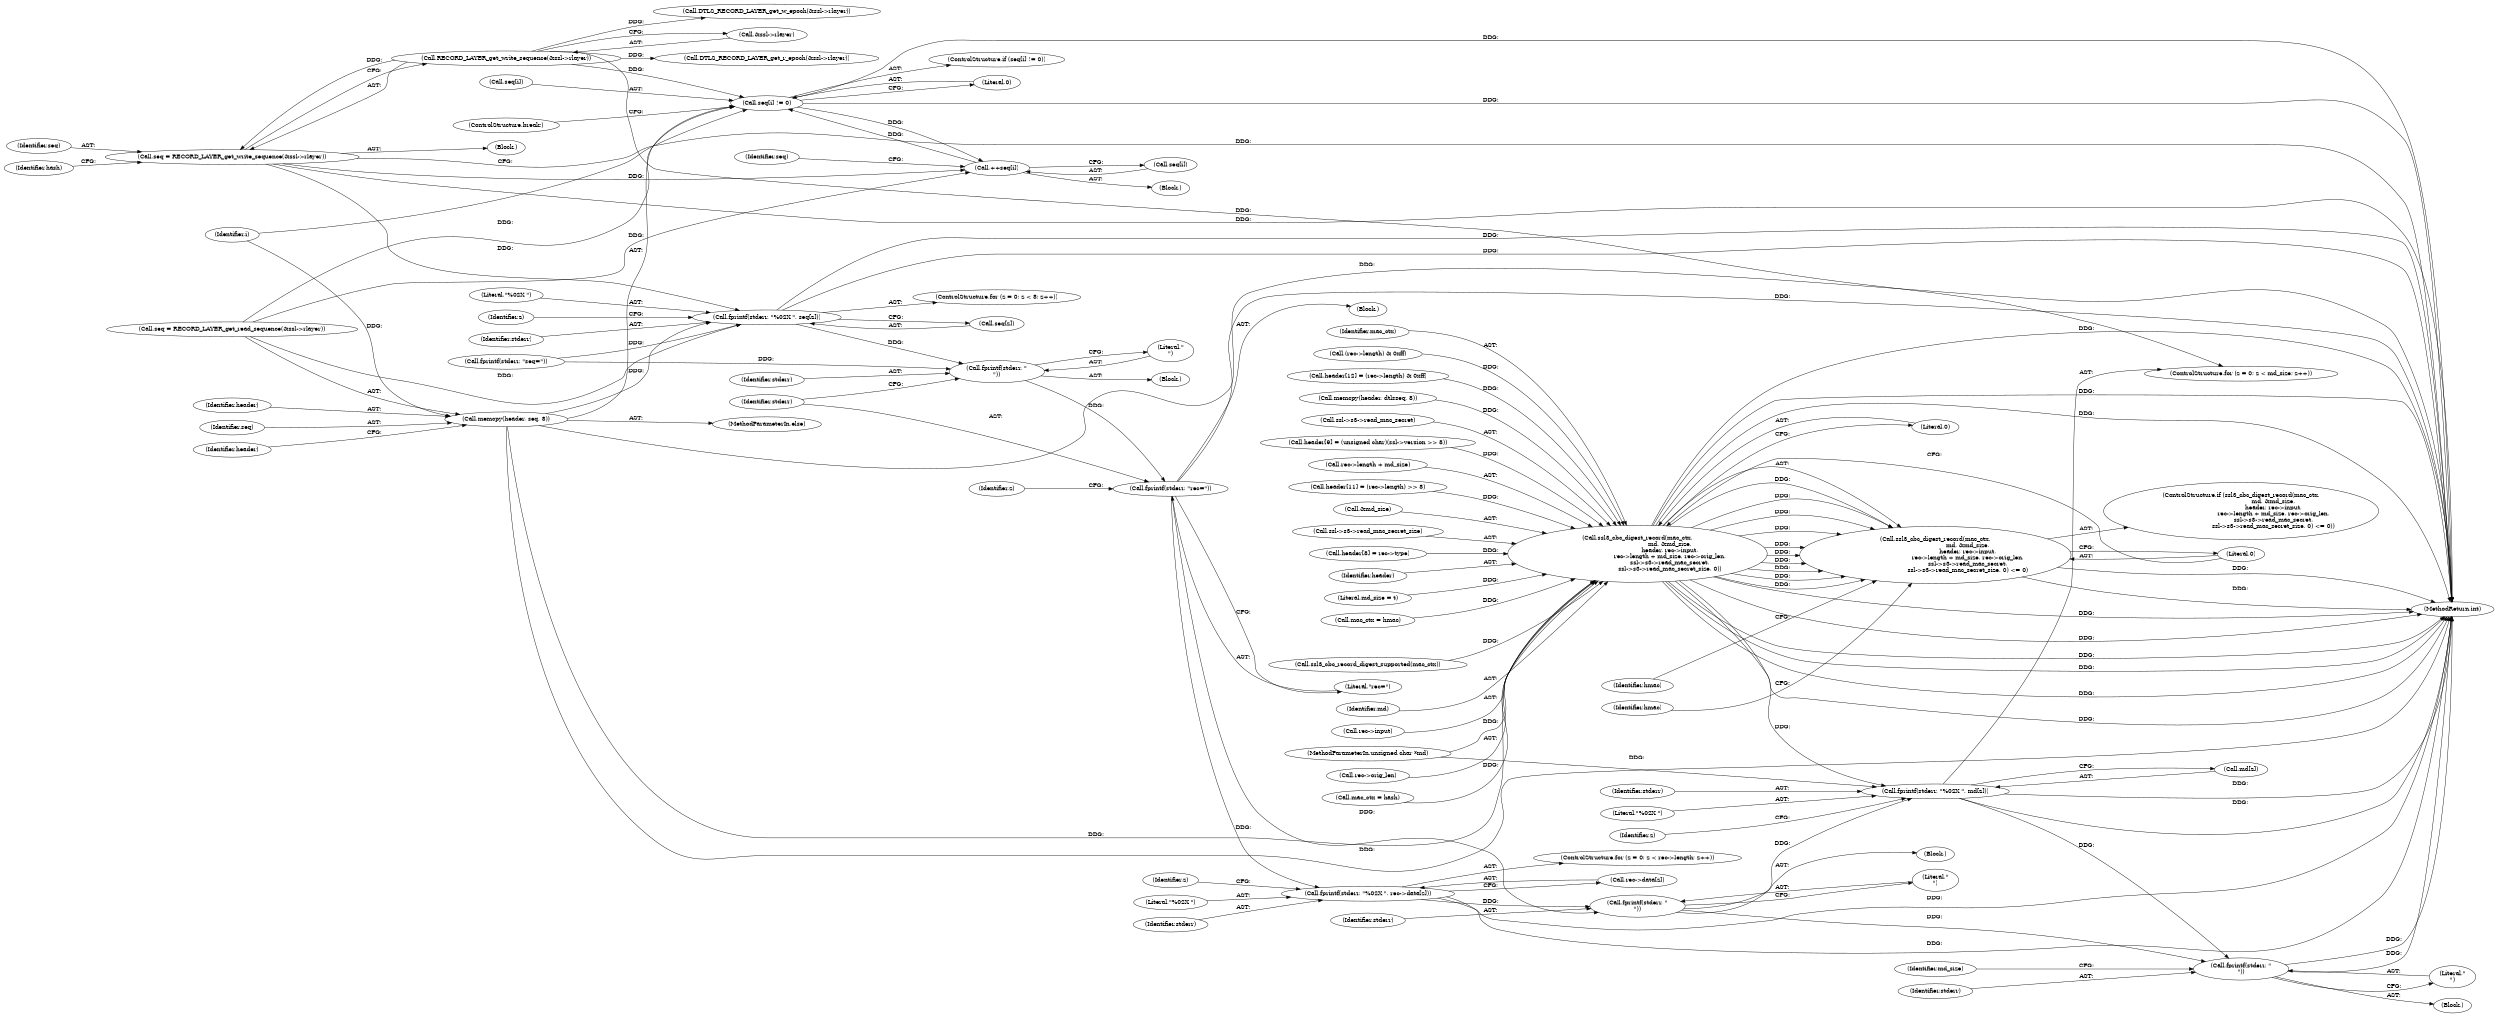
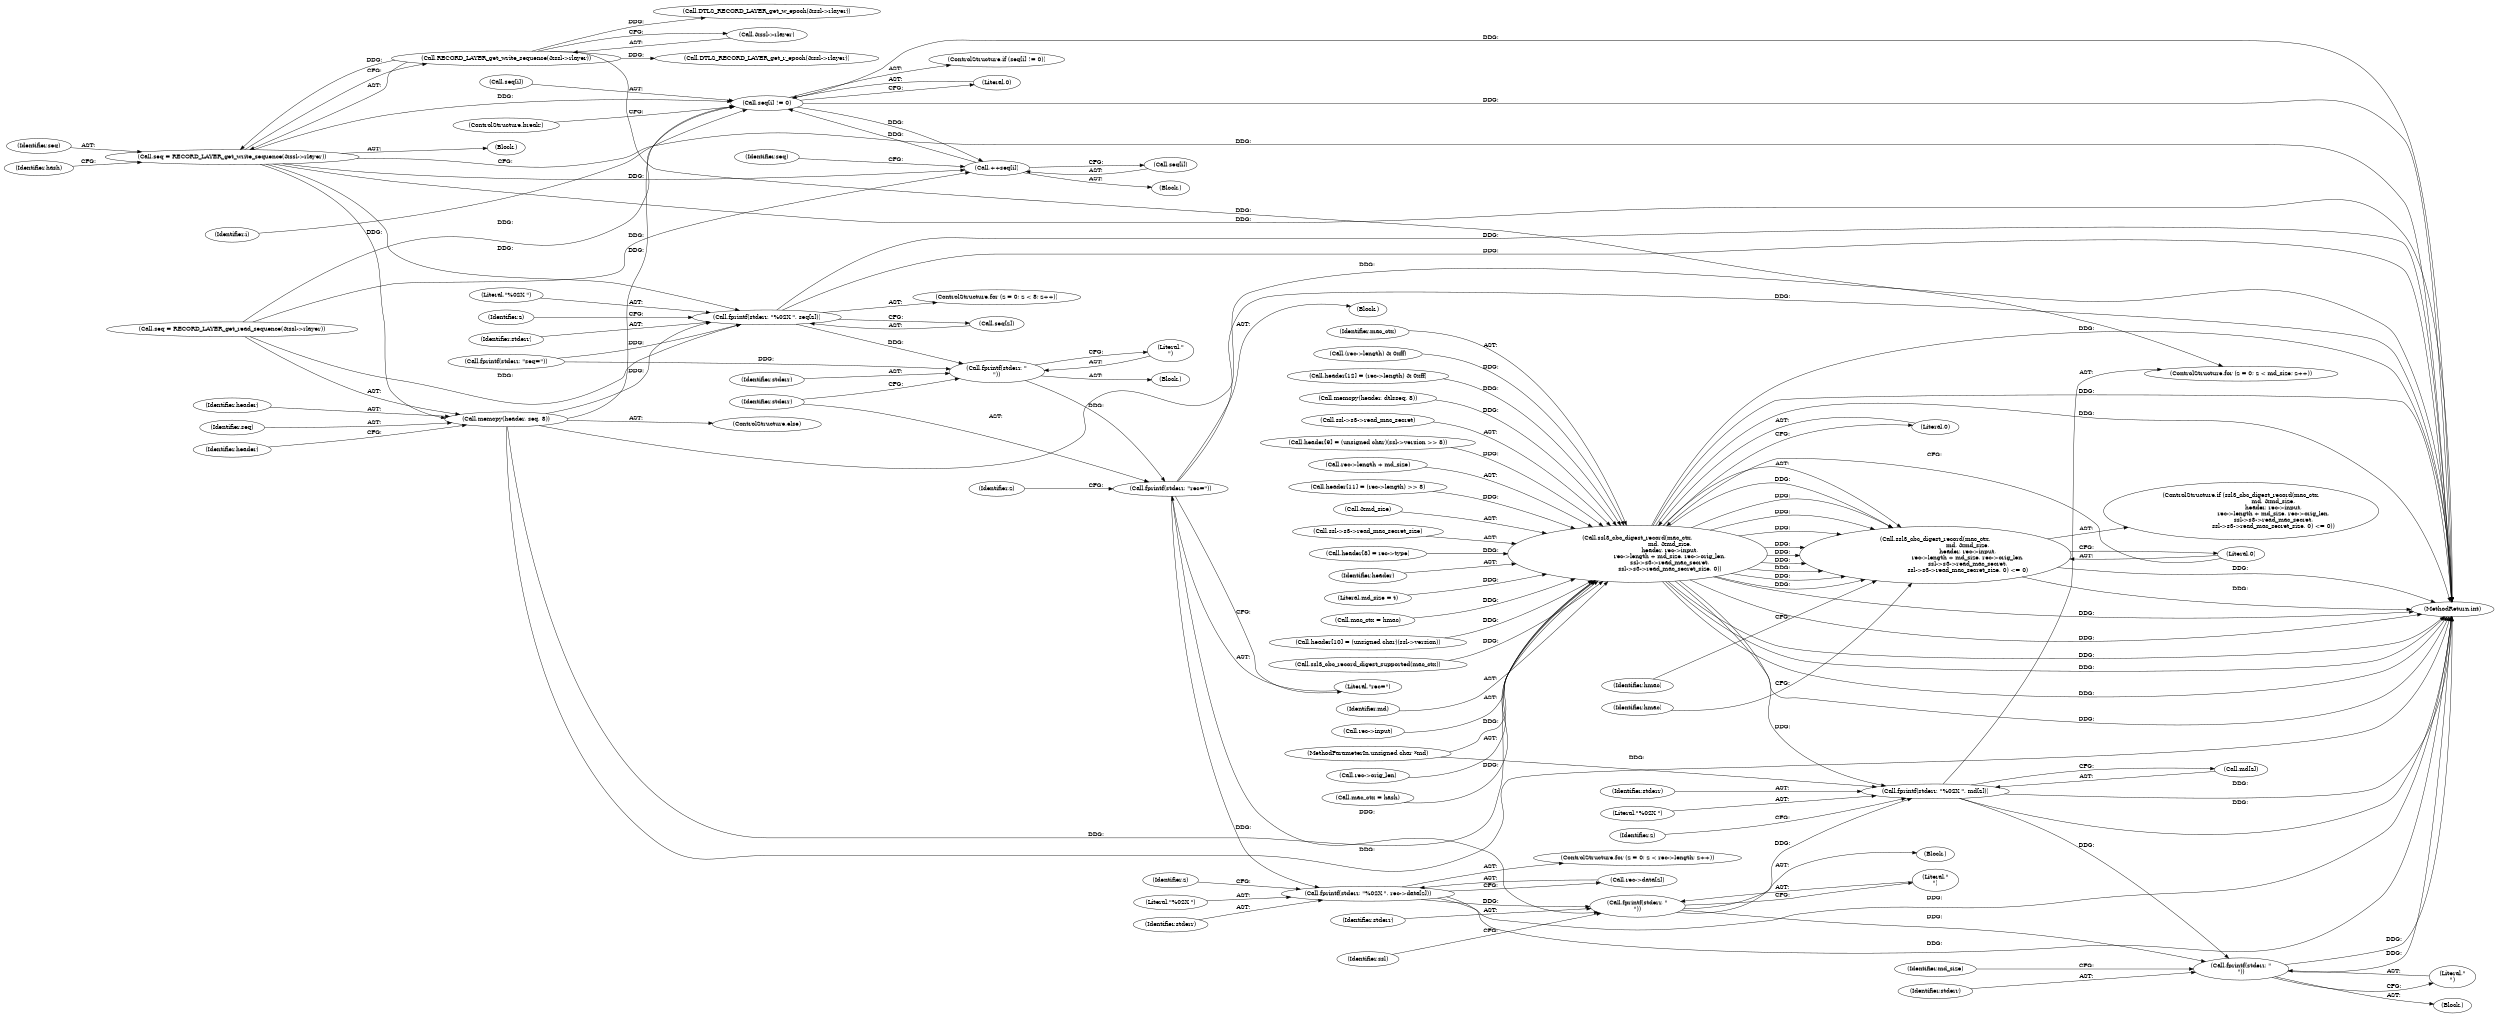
  digraph {
    rankdir=LR
    n1 [label="(Call,seq = RECORD_LAYER_get_write_sequence(&ssl->rlayer))"]
    n2 [label="(Call,RECORD_LAYER_get_write_sequence(&ssl->rlayer))"]
    n3 [label="(Call,memcpy(header, seq, 8))"]
    n4 [label="(Call,fprintf(stderr, \"%02X \", seq[z]))"]
    n5 [label="(Call,++seq[i])"]
    n6 [label="(Call,seq[i] != 0)"]
    n7 [label="(Block,)"]
    n8 [label="(MethodReturn,int)"]
    n9 [label="(Call,DTLS_RECORD_LAYER_get_w_epoch(&ssl->rlayer))"]
    n10 [label="(Call,&ssl->rlayer)"]
    n11 [label="(Call,DTLS_RECORD_LAYER_get_r_epoch(&ssl->rlayer))"]
    n12 [label="(ControlStructure,for (z = 0; z < md_size; z++))"]
    n13 [label="(Call,ssl3_cbc_digest_record(mac_ctx,\n                                   md, &md_size,\n                                   header, rec->input,\n                                   rec->length + md_size, rec->orig_len,\n                                   ssl->s3->read_mac_secret,\n                                   ssl->s3->read_mac_secret_size, 0))"]
-   n14 [label="(MethodParameterIn,else)"]
+   n14 [label="(ControlStructure,else)"]
    n15 [label="(Call,fprintf(stderr, \"\n\"))"]
    n16 [label="(ControlStructure,for (z = 0; z < 8; z++))"]
    n17 [label="(Call,seq[z])"]
    n18 [label="(Call,seq[i])"]
    n19 [label="(Block,)"]
    n20 [label="(ControlStructure,if (seq[i] != 0))"]
    n21 [label="(Literal,0)"]
    n22 [label="(Call,ssl3_cbc_digest_record(mac_ctx,\n                                   md, &md_size,\n                                   header, rec->input,\n                                   rec->length + md_size, rec->orig_len,\n                                   ssl->s3->read_mac_secret,\n                                   ssl->s3->read_mac_secret_size, 0) <= 0)"]
    n23 [label="(Call,fprintf(stderr, \"%02X \", md[z]))"]
    n24 [label="(Literal,0)"]
    n25 [label="(ControlStructure,if (ssl3_cbc_digest_record(mac_ctx,\n                                   md, &md_size,\n                                   header, rec->input,\n                                   rec->length + md_size, rec->orig_len,\n                                   ssl->s3->read_mac_secret,\n                                   ssl->s3->read_mac_secret_size, 0) <= 0))"]
    n26 [label="(Literal,0)"]
    n27 [label="(Call,fprintf(stderr, \"\n\"))"]
    n28 [label="(Call,md[z])"]
    n29 [label="(Block,)"]
    n30 [label="(Literal,\"\n\")"]
    n31 [label="(Call,fprintf(stderr, \"rec=\"))"]
    n32 [label="(Literal,\"\n\")"]
    n33 [label="(Block,)"]
    n34 [label="(Call,fprintf(stderr, \"%02X \", rec->data[z]))"]
    n35 [label="(Call,fprintf(stderr, \"\n\"))"]
    n36 [label="(Literal,\"rec=\")"]
    n37 [label="(Block,)"]
    n38 [label="(Call,rec->data[z])"]
    n39 [label="(ControlStructure,for (z = 0; z < rec->length; z++))"]
    n40 [label="(Literal,\"\n\")"]
    n41 [label="(Block,)"]
    n42 [label="(Identifier,md)"]
    n43 [label="(Identifier,stderr)"]
    n44 [label="(Identifier,md_size)"]
    n45 [label="(Identifier,stderr)"]
    n46 [label="(Call,rec->input)"]
    n47 [label="(Call,fprintf(stderr, \"seq=\"))"]
    n48 [label="(Call,rec->orig_len)"]
+   n49 [label="(Identifier,ssl)"]
    n50 [label="(Identifier,seq)"]
    n51 [label="(Identifier,hmac)"]
    n52 [label="(Call,mac_ctx = hash)"]
    n53 [label="(Identifier,mac_ctx)"]
    n54 [label="(Call,(rec->length) & 0xff)"]
    n55 [label="(Identifier,header)"]
    n56 [label="(Call,header[12] = (rec->length) & 0xff)"]
    n57 [label="(Identifier,stderr)"]
    n58 [label="(Identifier,stderr)"]
    n59 [label="(Literal,\"%02X \")"]
    n60 [label="(MethodParameterIn,unsigned char *md)"]
    n61 [label="(Call,memcpy(header, dtlsseq, 8))"]
    n62 [label="(Call,ssl->s3->read_mac_secret)"]
    n63 [label="(Call,header[9] = (unsigned char)(ssl->version >> 8))"]
    n64 [label="(Identifier,z)"]
    n65 [label="(Call,rec->length + md_size)"]
    n66 [label="(Call,header[11] = (rec->length) >> 8)"]
    n67 [label="(Identifier,header)"]
    n68 [label="(Identifier,stderr)"]
    n69 [label="(Call,&md_size)"]
    n70 [label="(Identifier,hmac)"]
    n71 [label="(Identifier,z)"]
    n72 [label="(Call,ssl->s3->read_mac_secret_size)"]
    n73 [label="(Call,header[8] = rec->type)"]
    n74 [label="(Call,seq[i])"]
    n75 [label="(ControlStructure,break;)"]
    n76 [label="(Identifier,seq)"]
    n77 [label="(Literal,\"%02X \")"]
    n78 [label="(Identifier,stderr)"]
    n79 [label="(Identifier,i)"]
    n80 [label="(Identifier,hash)"]
    n81 [label="(Identifier,header)"]
    n82 [label="(Literal,md_size = t)"]
    n83 [label="(Call,seq = RECORD_LAYER_get_read_sequence(&ssl->rlayer))"]
    n84 [label="(Call,mac_ctx = hmac)"]
    n85 [label="(Identifier,seq)"]
    n86 [label="(Identifier,z)"]
+   n87 [label="(Call,header[10] = (unsigned char)(ssl->version))"]
    n88 [label="(Call,ssl3_cbc_record_digest_supported(mac_ctx))"]
    n89 [label="(Literal,\"%02X \")"]
    n90 [label="(Identifier,z)"]
    n91 [label="(Identifier,stderr)"]
    n1 -> n2 [label="CFG: "]
-   n79 -> n3 [label="DDG: "]
+   n1 -> n3 [label="DDG: "]
    n1 -> n4 [label="DDG: "]
    n1 -> n5 [label="DDG: "]
-   n2 -> n6 [label="DDG: "]
+   n1 -> n6 [label="DDG: "]
    n1 -> n7 [label="AST: "]
    n1 -> n8 [label="DDG: "]
    n1 -> n8 [label="DDG: "]
    n2 -> n1 [label="AST: "]
    n2 -> n1 [label="DDG: "]
    n2 -> n9 [label="DDG: "]
    n2 -> n10 [label="CFG: "]
    n2 -> n11 [label="DDG: "]
    n2 -> n12 [label="DDG: "]
    n3 -> n4 [label="DDG: "]
-   n3 -> n6 [label="AST: "]
+   n3 -> n6 [label="DDG: "]
    n3 -> n8 [label="DDG: "]
    n3 -> n8 [label="DDG: "]
    n3 -> n13 [label="DDG: "]
    n3 -> n14 [label="AST: "]
    n4 -> n8 [label="DDG: "]
    n4 -> n8 [label="DDG: "]
    n4 -> n15 [label="DDG: "]
    n4 -> n16 [label="AST: "]
    n4 -> n17 [label="CFG: "]
    n5 -> n6 [label="DDG: "]
    n5 -> n18 [label="CFG: "]
    n5 -> n19 [label="AST: "]
    n6 -> n5 [label="DDG: "]
    n6 -> n8 [label="DDG: "]
    n6 -> n8 [label="DDG: "]
    n6 -> n20 [label="AST: "]
    n6 -> n21 [label="CFG: "]
    n10 -> n2 [label="AST: "]
    n13 -> n8 [label="DDG: "]
    n13 -> n8 [label="DDG: "]
    n13 -> n8 [label="DDG: "]
    n13 -> n8 [label="DDG: "]
    n13 -> n8 [label="DDG: "]
    n13 -> n8 [label="DDG: "]
    n13 -> n8 [label="DDG: "]
    n13 -> n8 [label="DDG: "]
    n13 -> n8 [label="DDG: "]
    n13 -> n22 [label="AST: "]
    n13 -> n22 [label="DDG: "]
    n13 -> n22 [label="DDG: "]
    n13 -> n22 [label="DDG: "]
    n13 -> n22 [label="DDG: "]
    n13 -> n22 [label="DDG: "]
    n13 -> n22 [label="DDG: "]
    n13 -> n22 [label="DDG: "]
    n13 -> n22 [label="DDG: "]
    n13 -> n22 [label="DDG: "]
    n13 -> n22 [label="DDG: "]
    n13 -> n23 [label="DDG: "]
    n13 -> n24 [label="CFG: "]
    n15 -> n31 [label="DDG: "]
    n15 -> n32 [label="CFG: "]
    n15 -> n33 [label="AST: "]
    n17 -> n4 [label="AST: "]
    n18 -> n5 [label="AST: "]
    n21 -> n6 [label="AST: "]
    n22 -> n8 [label="DDG: "]
    n22 -> n8 [label="DDG: "]
    n22 -> n25 [label="AST: "]
    n22 -> n26 [label="CFG: "]
    n23 -> n8 [label="DDG: "]
    n23 -> n8 [label="DDG: "]
    n23 -> n12 [label="AST: "]
    n23 -> n27 [label="DDG: "]
    n23 -> n28 [label="CFG: "]
    n24 -> n13 [label="AST: "]
    n26 -> n13 [label="CFG: "]
    n26 -> n22 [label="AST: "]
    n27 -> n8 [label="DDG: "]
    n27 -> n8 [label="DDG: "]
    n27 -> n29 [label="AST: "]
    n27 -> n30 [label="CFG: "]
    n28 -> n23 [label="AST: "]
    n30 -> n27 [label="AST: "]
    n31 -> n8 [label="DDG: "]
    n31 -> n34 [label="DDG: "]
    n31 -> n35 [label="DDG: "]
    n31 -> n36 [label="CFG: "]
    n31 -> n37 [label="AST: "]
    n32 -> n15 [label="AST: "]
    n34 -> n8 [label="DDG: "]
    n34 -> n8 [label="DDG: "]
    n34 -> n35 [label="DDG: "]
    n34 -> n38 [label="CFG: "]
    n34 -> n39 [label="AST: "]
    n35 -> n23 [label="DDG: "]
    n35 -> n27 [label="DDG: "]
    n35 -> n40 [label="CFG: "]
    n35 -> n41 [label="AST: "]
    n36 -> n31 [label="AST: "]
    n38 -> n34 [label="AST: "]
    n40 -> n35 [label="AST: "]
    n42 -> n13 [label="AST: "]
    n43 -> n15 [label="CFG: "]
    n43 -> n31 [label="AST: "]
    n44 -> n27 [label="CFG: "]
    n45 -> n23 [label="AST: "]
    n46 -> n13 [label="AST: "]
    n47 -> n4 [label="DDG: "]
    n47 -> n15 [label="DDG: "]
    n48 -> n13 [label="AST: "]
+   n49 -> n35 [label="CFG: "]
    n50 -> n1 [label="AST: "]
    n51 -> n22 [label="CFG: "]
    n52 -> n13 [label="DDG: "]
    n53 -> n13 [label="AST: "]
    n54 -> n13 [label="DDG: "]
    n55 -> n3 [label="CFG: "]
    n56 -> n13 [label="DDG: "]
    n57 -> n35 [label="AST: "]
    n58 -> n27 [label="AST: "]
    n59 -> n23 [label="AST: "]
    n60 -> n13 [label="DDG: "]
    n60 -> n23 [label="DDG: "]
    n61 -> n13 [label="DDG: "]
    n62 -> n13 [label="AST: "]
    n63 -> n13 [label="DDG: "]
    n64 -> n4 [label="CFG: "]
    n65 -> n13 [label="AST: "]
    n66 -> n13 [label="DDG: "]
    n67 -> n3 [label="AST: "]
    n68 -> n4 [label="AST: "]
    n69 -> n13 [label="AST: "]
    n70 -> n22 [label="CFG: "]
    n71 -> n34 [label="CFG: "]
    n72 -> n13 [label="AST: "]
    n73 -> n13 [label="DDG: "]
    n74 -> n6 [label="AST: "]
    n75 -> n6 [label="CFG: "]
    n76 -> n3 [label="AST: "]
    n77 -> n34 [label="AST: "]
    n78 -> n15 [label="AST: "]
    n79 -> n6 [label="CFG: "]
    n80 -> n1 [label="CFG: "]
    n81 -> n13 [label="AST: "]
    n82 -> n13 [label="DDG: "]
    n83 -> n3 [label="AST: "]
    n83 -> n4 [label="DDG: "]
    n83 -> n5 [label="DDG: "]
    n83 -> n6 [label="DDG: "]
    n84 -> n13 [label="DDG: "]
    n85 -> n5 [label="CFG: "]
    n86 -> n31 [label="CFG: "]
+   n87 -> n13 [label="DDG: "]
    n88 -> n13 [label="DDG: "]
    n89 -> n4 [label="AST: "]
    n90 -> n23 [label="CFG: "]
    n91 -> n34 [label="AST: "]
  }
